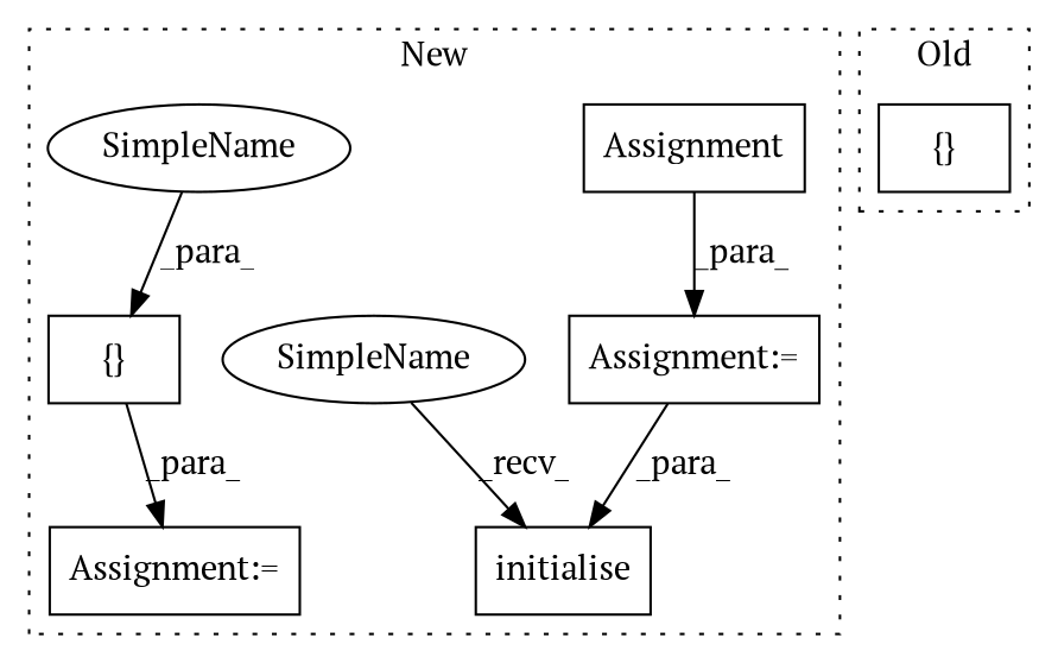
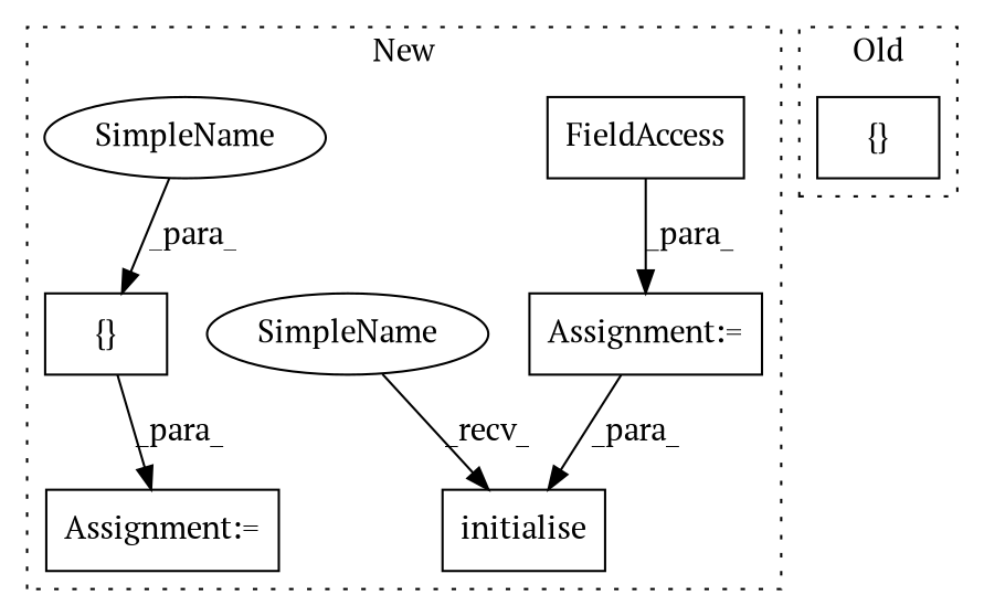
  digraph {
    fontname="PT Serif"
    node [a=7 l=1 shape=box fontname="PT Serif"]
    edge [fontname="PT Serif"]
    n1 [a=32 l="11,1" label=initialise s="4126,4168"]
    n2 [label="Assignment:=" s=4069]
-   n3 [a=22 l=31 label=Assignment s=4070]
+   n3 [a=22 l=31 label=FieldAccess s=4070]
    n4 [a=4 l="1,1" label="{}" s="4207,4224"]
    n5 [label="Assignment:=" s=4189]
    n6 [a=42 l=16 label=SimpleName s=4109 shape=ellipse]
    n7 [a=42 l=16 label=SimpleName s=4208 shape=ellipse]
    n8 [a=4 l="1,1" label="{}" s="3371,3400"]
    subgraph cluster_1 {
      label=New
      style=dotted
      n1
      n2
      n3
      n4
      n5
      n6
      n7
    }
    subgraph cluster_2 {
      label=Old
      style=dotted
      n8
    }
    n2 -> n1 [label=_para_]
    n3 -> n2 [label=_para_]
    n4 -> n5 [label=_para_]
    n6 -> n1 [label=_recv_]
    n7 -> n4 [label=_para_]
  }
